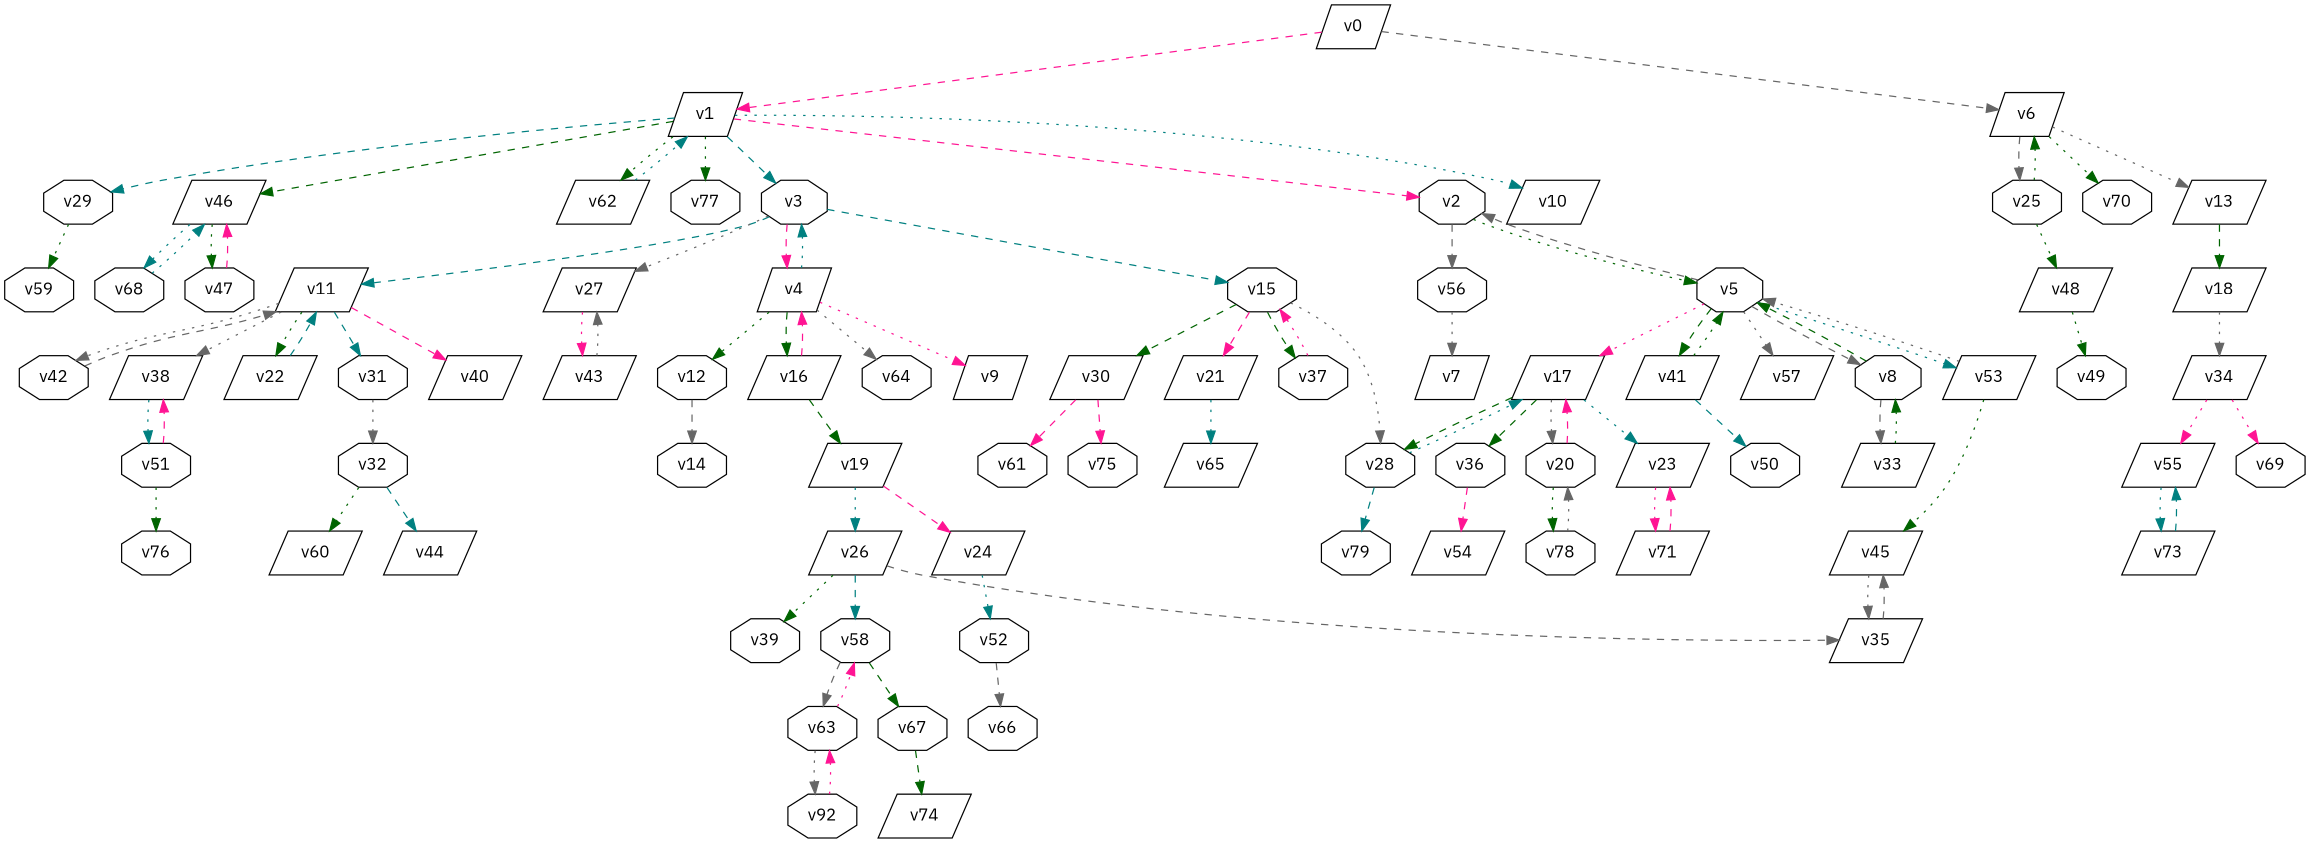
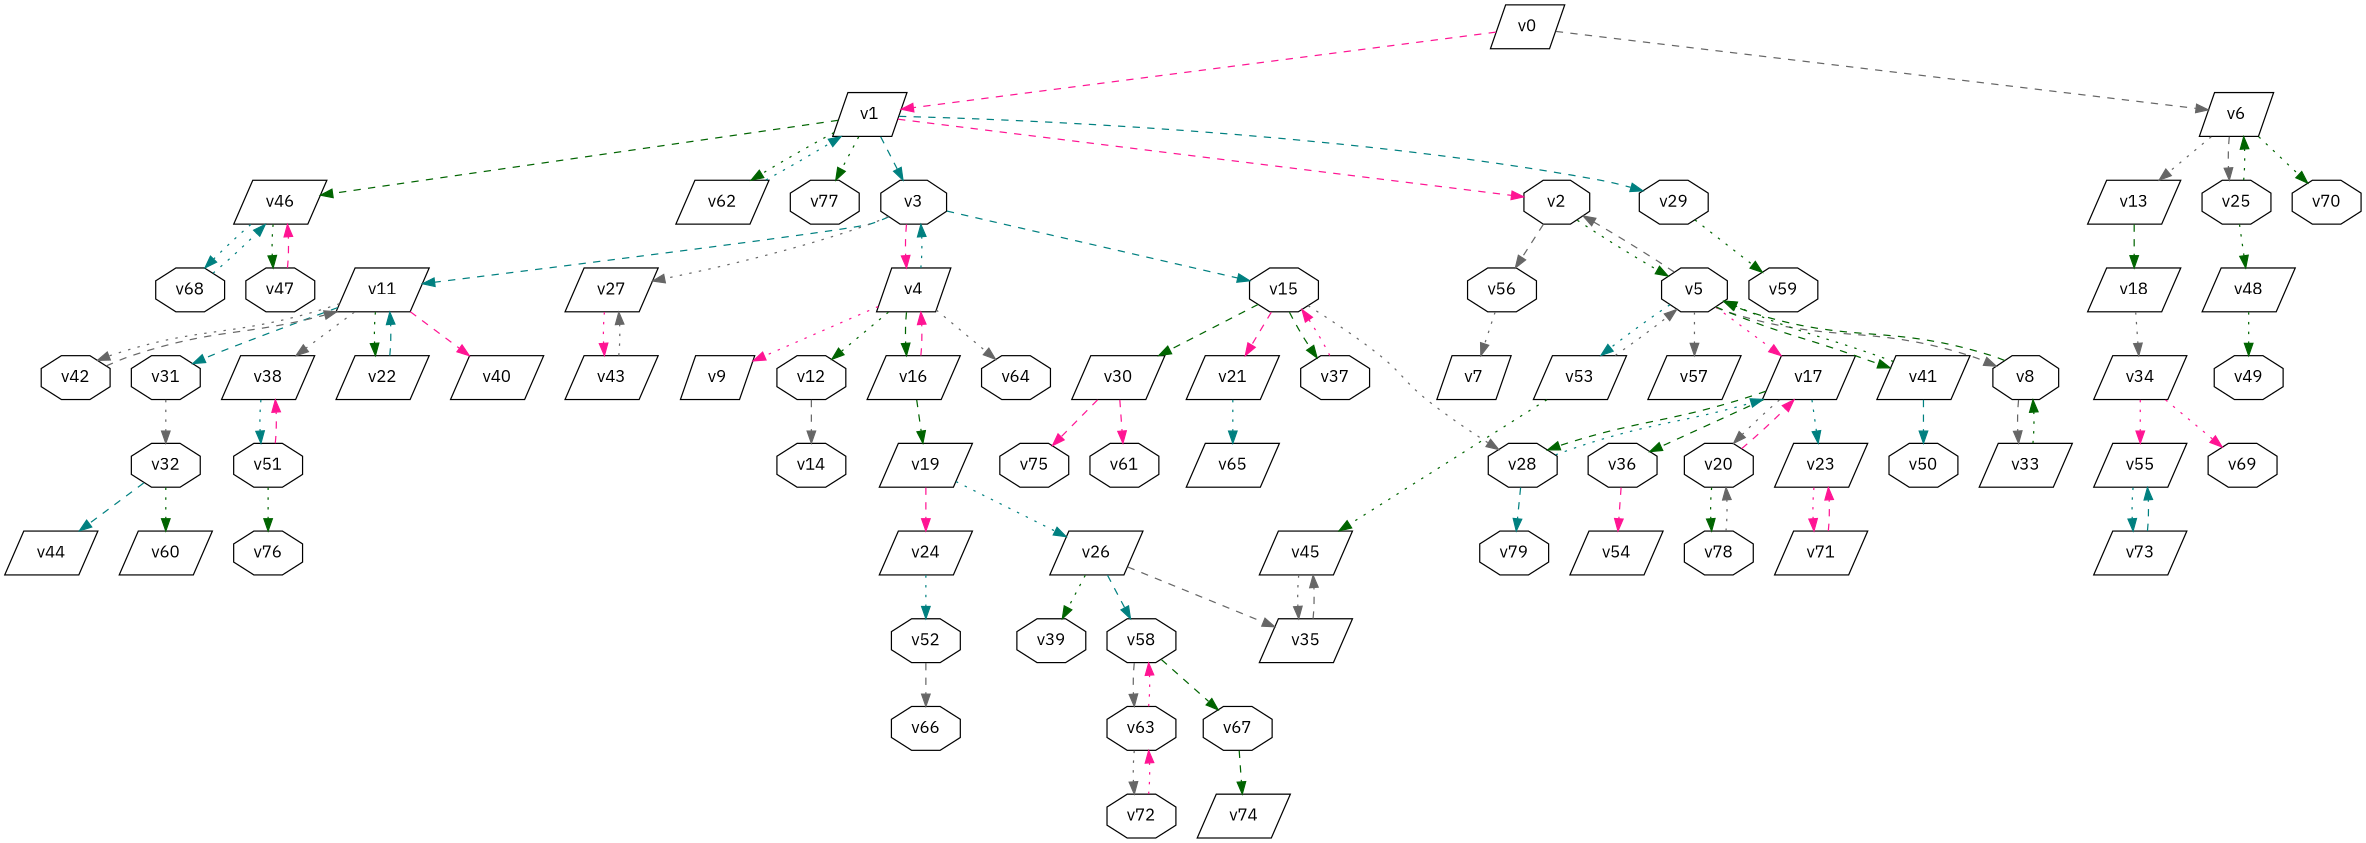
  digraph {
    fontname="IBM Plex Sans"
    node [fontname="IBM Plex Sans" player=0 shape=parallelogram weight=14]
    edge [color=darkgreen fontname="IBM Plex Sans" style=dotted]
    v0 [weight=11]
    v1 [player=1 weight=5]
    v6 [weight=9]
    v2 [shape=octagon weight=10]
    v3 [player=1 shape=octagon weight=9]
-   v10 [weight=11]
    v29 [player=1 shape=octagon weight=4]
    v46
    v62 [weight=2]
    v77 [player=1 shape=octagon weight=12]
    v13 [player=1 weight=1]
    v25 [player=1 shape=octagon weight=18]
    v70 [shape=octagon weight=0]
    v5 [player=1 shape=octagon weight=6]
    v56 [shape=octagon weight=4]
    v4 [weight=16]
    v11 [player=1 weight=12]
    v15 [player=1 shape=octagon weight=10]
    v27 [player=1 weight=17]
    v59 [player=1 shape=octagon weight=13]
    v47 [player=1 shape=octagon weight=9]
    v68 [shape=octagon weight=0]
    v8 [shape=octagon weight=2]
    v17 [player=1 weight=12]
    v41 [player=1 weight=7]
    v53 [player=1 weight=15]
    v57 [player=1 weight=2]
    v7 [player=1 weight=12]
    v9 [player=1 weight=5]
    v12 [shape=octagon weight=5]
    v16
    v64 [shape=octagon weight=3]
    v22 [weight=5]
    v31 [player=1 shape=octagon weight=12]
    v38 [weight=15]
    v40 [weight=0]
    v42 [shape=octagon weight=2]
    v21 [player=1 weight=13]
    v28 [shape=octagon weight=8]
    v30 [weight=9]
    v37 [player=1 shape=octagon weight=12]
    v43 [player=1 weight=7]
    v14 [shape=octagon weight=7]
    v19 [player=1]
    v33 [player=1 weight=9]
    v20 [shape=octagon]
    v23 [player=1 weight=8]
    v36 [shape=octagon weight=11]
    v50 [shape=octagon weight=10]
    v45 [player=1 weight=7]
    v18 [weight=3]
    v48 [weight=3]
    v32 [shape=octagon]
    v51 [player=1 shape=octagon weight=7]
    v34 [weight=9]
    v65 [player=1 weight=8]
    v79 [player=1 shape=octagon weight=16]
    v61 [player=1 shape=octagon weight=17]
    v75 [player=1 shape=octagon weight=11]
    v24 [weight=4]
    v26 [weight=4]
    v78 [shape=octagon weight=0]
    v71 [player=1]
    v54 [weight=1]
    v55 [player=1 weight=1]
    v69 [player=1 shape=octagon weight=7]
    v52 [shape=octagon weight=10]
    v35 [player=1]
    v39 [player=1 shape=octagon weight=1]
    v58 [shape=octagon]
    v66 [shape=octagon weight=13]
    v49 [player=1 shape=octagon weight=12]
    v63 [player=1 shape=octagon weight=7]
    v67 [player=1 shape=octagon weight=6]
    v44 [weight=9]
    v60 [weight=1]
    v73 [player=1 weight=13]
    v76 [shape=octagon weight=13]
-   v72 [shape=octagon weight=6 label=v92]
+   v72 [shape=octagon weight=6]
    v74 [weight=4]
    v0 -> v1 [color=deeppink style=dashed]
    v0 -> v6 [color=gray40 style=dashed]
    v1 -> v2 [color=deeppink style=dashed]
    v1 -> v3 [color=teal style=dashed]
-   v1 -> v10 [color=teal]
    v1 -> v29 [color=teal style=dashed]
    v1 -> v46 [style=dashed]
    v1 -> v62
    v1 -> v77
    v6 -> v13 [color=gray40]
    v6 -> v25 [color=gray40 style=dashed]
    v6 -> v70
    v2 -> v5
    v2 -> v56 [color=gray40 style=dashed]
    v3 -> v4 [color=deeppink style=dashed]
    v3 -> v11 [color=teal style=dashed]
    v3 -> v15 [color=teal style=dashed]
    v3 -> v27 [color=gray40]
    v29 -> v59
    v46 -> v47
    v46 -> v68 [color=teal]
    v62 -> v1 [color=teal]
    v13 -> v18 [style=dashed]
    v25 -> v6
    v25 -> v48
    v5 -> v2 [color=gray40 style=dashed]
    v5 -> v8 [color=gray40 style=dashed]
    v5 -> v17 [color=deeppink]
    v5 -> v41 [style=dashed]
    v5 -> v53 [color=teal]
    v5 -> v57 [color=gray40]
    v56 -> v7 [color=gray40]
    v4 -> v3 [color=teal]
    v4 -> v9 [color=deeppink]
    v4 -> v12
    v4 -> v16 [style=dashed]
    v4 -> v64 [color=gray40]
    v11 -> v22
    v11 -> v31 [color=teal style=dashed]
    v11 -> v38 [color=gray40]
    v11 -> v40 [color=deeppink style=dashed]
    v11 -> v42 [color=gray40]
    v15 -> v21 [color=deeppink style=dashed]
    v15 -> v28 [color=gray40]
    v15 -> v30 [style=dashed]
    v15 -> v37 [style=dashed]
    v27 -> v43 [color=deeppink]
    v47 -> v46 [color=deeppink style=dashed]
    v68 -> v46 [color=teal]
    v8 -> v5 [style=dashed]
    v8 -> v33 [color=gray40 style=dashed]
    v17 -> v28 [style=dashed]
    v17 -> v20 [color=gray40]
    v17 -> v23 [color=teal]
    v17 -> v36 [style=dashed]
    v41 -> v5
    v41 -> v50 [color=teal style=dashed]
    v53 -> v5 [color=gray40]
    v53 -> v45
    v12 -> v14 [color=gray40 style=dashed]
    v16 -> v4 [color=deeppink style=dashed]
    v16 -> v19 [style=dashed]
    v22 -> v11 [color=teal style=dashed]
    v31 -> v32 [color=gray40]
    v38 -> v51 [color=teal]
    v42 -> v11 [color=gray40 style=dashed]
    v21 -> v65 [color=teal]
    v28 -> v17 [color=teal]
    v28 -> v79 [color=teal style=dashed]
    v30 -> v61 [color=deeppink style=dashed]
    v30 -> v75 [color=deeppink style=dashed]
    v37 -> v15 [color=deeppink]
    v43 -> v27 [color=gray40]
    v19 -> v24 [color=deeppink style=dashed]
    v19 -> v26 [color=teal]
    v33 -> v8
    v20 -> v17 [color=deeppink style=dashed]
    v20 -> v78
    v23 -> v71 [color=deeppink]
    v36 -> v54 [color=deeppink style=dashed]
    v45 -> v35 [color=gray40]
    v18 -> v34 [color=gray40]
    v48 -> v49
    v32 -> v44 [color=teal style=dashed]
    v32 -> v60
    v51 -> v38 [color=deeppink style=dashed]
    v51 -> v76
    v34 -> v55 [color=deeppink]
    v34 -> v69 [color=deeppink]
    v24 -> v52 [color=teal]
    v26 -> v35 [color=gray40 style=dashed]
    v26 -> v39
    v26 -> v58 [color=teal style=dashed]
    v78 -> v20 [color=gray40]
    v71 -> v23 [color=deeppink style=dashed]
    v55 -> v73 [color=teal]
    v52 -> v66 [color=gray40 style=dashed]
    v35 -> v45 [color=gray40 style=dashed]
    v58 -> v63 [color=gray40 style=dashed]
    v58 -> v67 [style=dashed]
    v63 -> v58 [color=deeppink]
    v63 -> v72 [color=gray40]
    v67 -> v74 [style=dashed]
    v73 -> v55 [color=teal style=dashed]
    v72 -> v63 [color=deeppink]
  }
